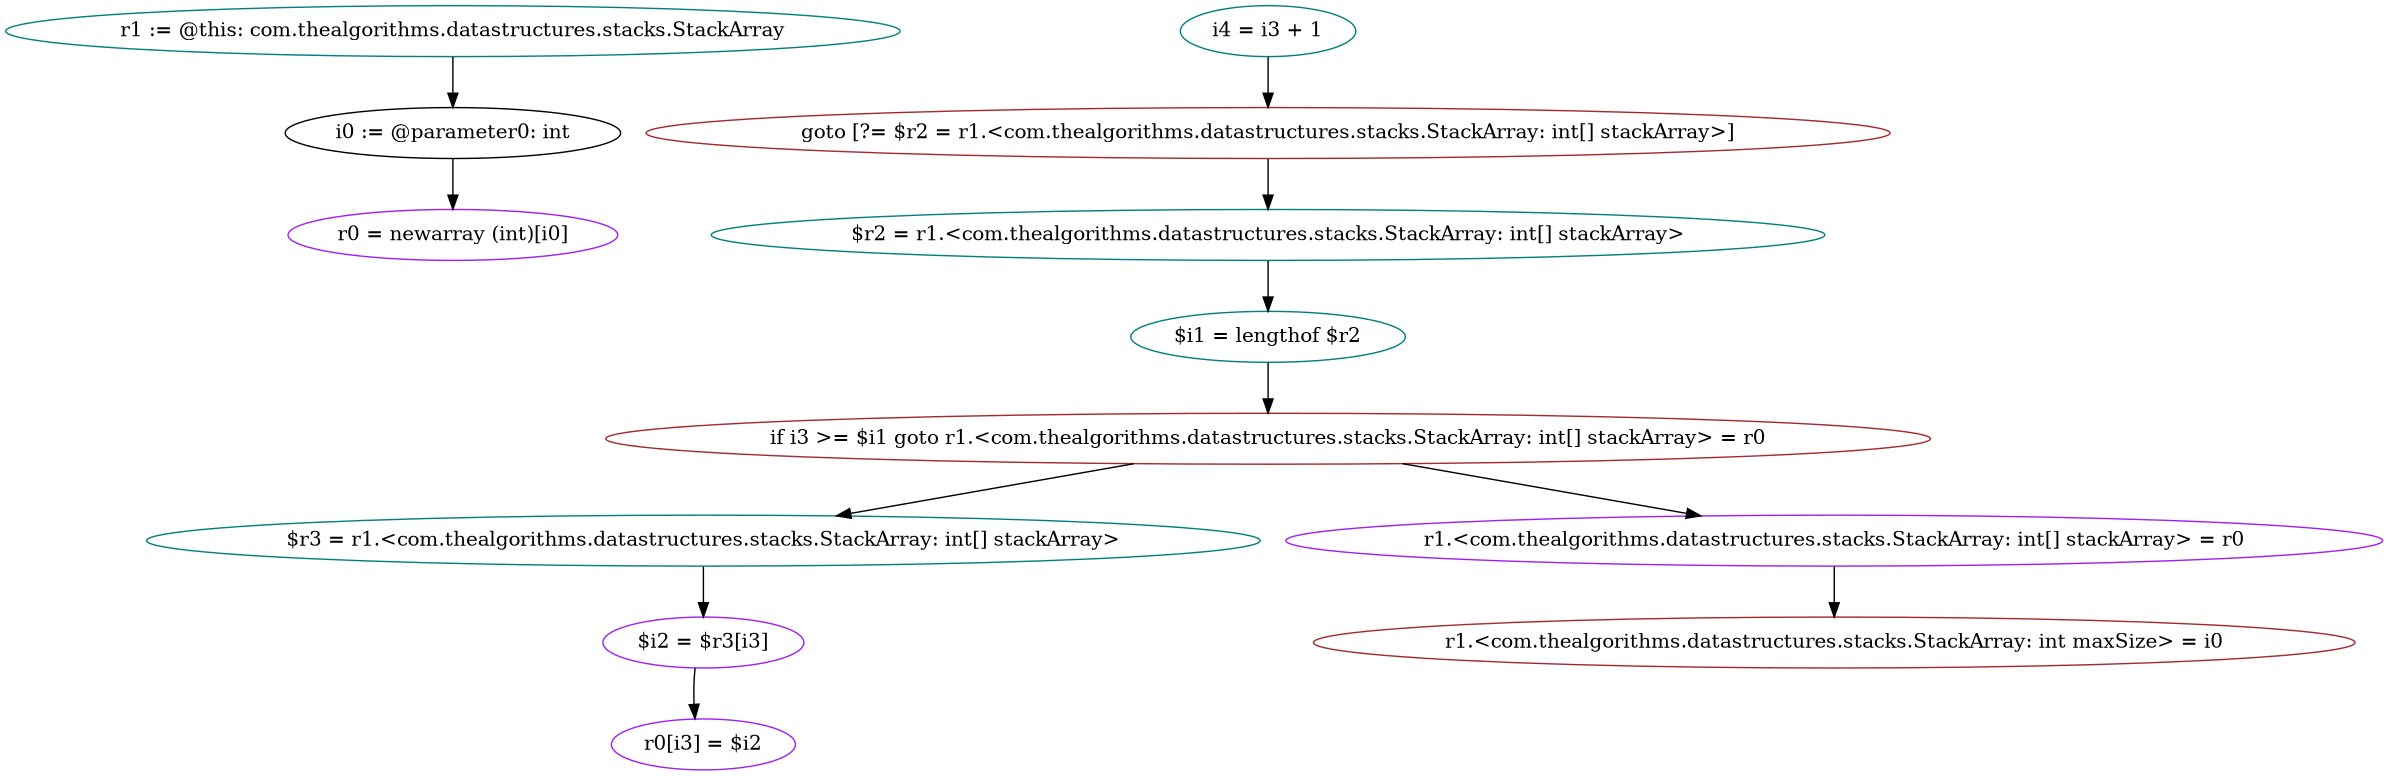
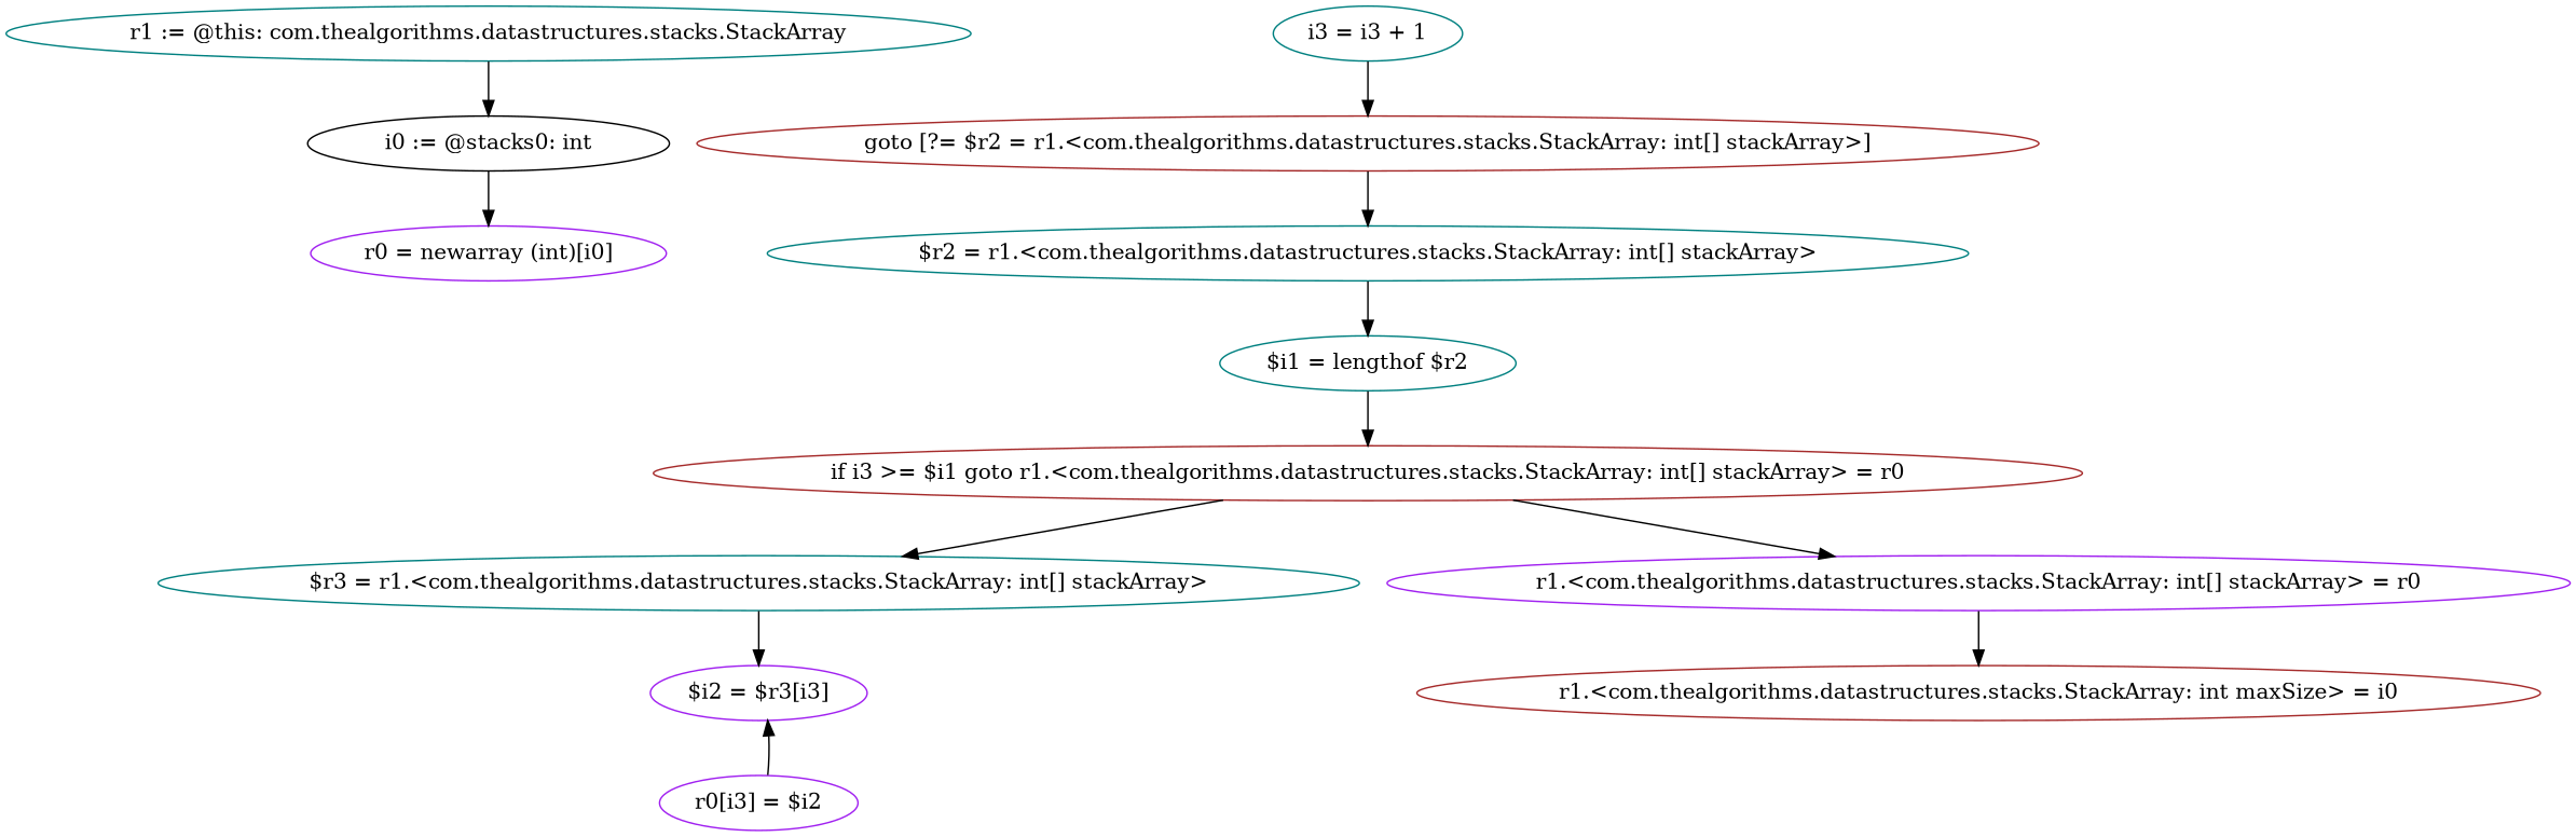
  digraph {
    node [color=teal]
-   "i0 := @parameter0: int" [color=black]
+   "i0 := @parameter0: int" [color=black label="i0 := @stacks0: int"]
    "r1 := @this: com.thealgorithms.datastructures.stacks.StackArray"
    "r0 = newarray (int)[i0]" [color=purple]
    "$r2 = r1.<com.thealgorithms.datastructures.stacks.StackArray: int[] stackArray>"
    "$i1 = lengthof $r2"
    "if i3 >= $i1 goto r1.<com.thealgorithms.datastructures.stacks.StackArray: int[] stackArray> = r0" [color=brown]
    "$r3 = r1.<com.thealgorithms.datastructures.stacks.StackArray: int[] stackArray>"
    "r1.<com.thealgorithms.datastructures.stacks.StackArray: int[] stackArray> = r0" [color=purple]
    "$i2 = $r3[i3]" [color=purple]
    "r1.<com.thealgorithms.datastructures.stacks.StackArray: int maxSize> = i0" [color=brown]
    "r0[i3] = $i2" [color=purple]
    "goto [?= $r2 = r1.<com.thealgorithms.datastructures.stacks.StackArray: int[] stackArray>]" [color=brown]
-   "i3 = i3 + 1" [label="i4 = i3 + 1"]
+   "i3 = i3 + 1"
    "i0 := @parameter0: int" -> "r0 = newarray (int)[i0]"
    "r1 := @this: com.thealgorithms.datastructures.stacks.StackArray" -> "i0 := @parameter0: int"
    "$r2 = r1.<com.thealgorithms.datastructures.stacks.StackArray: int[] stackArray>" -> "$i1 = lengthof $r2"
    "$i1 = lengthof $r2" -> "if i3 >= $i1 goto r1.<com.thealgorithms.datastructures.stacks.StackArray: int[] stackArray> = r0"
    "if i3 >= $i1 goto r1.<com.thealgorithms.datastructures.stacks.StackArray: int[] stackArray> = r0" -> "$r3 = r1.<com.thealgorithms.datastructures.stacks.StackArray: int[] stackArray>"
    "if i3 >= $i1 goto r1.<com.thealgorithms.datastructures.stacks.StackArray: int[] stackArray> = r0" -> "r1.<com.thealgorithms.datastructures.stacks.StackArray: int[] stackArray> = r0"
    "$r3 = r1.<com.thealgorithms.datastructures.stacks.StackArray: int[] stackArray>" -> "$i2 = $r3[i3]"
    "r1.<com.thealgorithms.datastructures.stacks.StackArray: int[] stackArray> = r0" -> "r1.<com.thealgorithms.datastructures.stacks.StackArray: int maxSize> = i0"
-   "$i2 = $r3[i3]" -> "r0[i3] = $i2"
+   "r0[i3] = $i2" -> "$i2 = $r3[i3]"
    "goto [?= $r2 = r1.<com.thealgorithms.datastructures.stacks.StackArray: int[] stackArray>]" -> "$r2 = r1.<com.thealgorithms.datastructures.stacks.StackArray: int[] stackArray>"
    "i3 = i3 + 1" -> "goto [?= $r2 = r1.<com.thealgorithms.datastructures.stacks.StackArray: int[] stackArray>]"
  }
